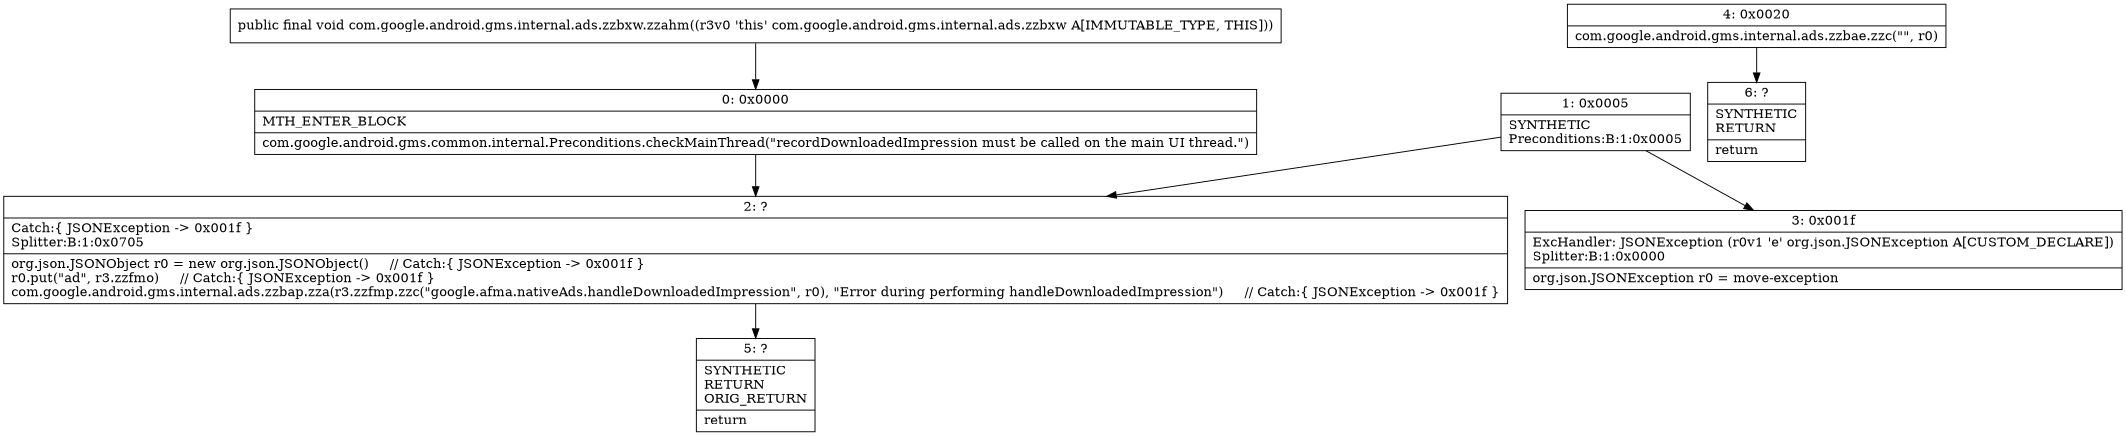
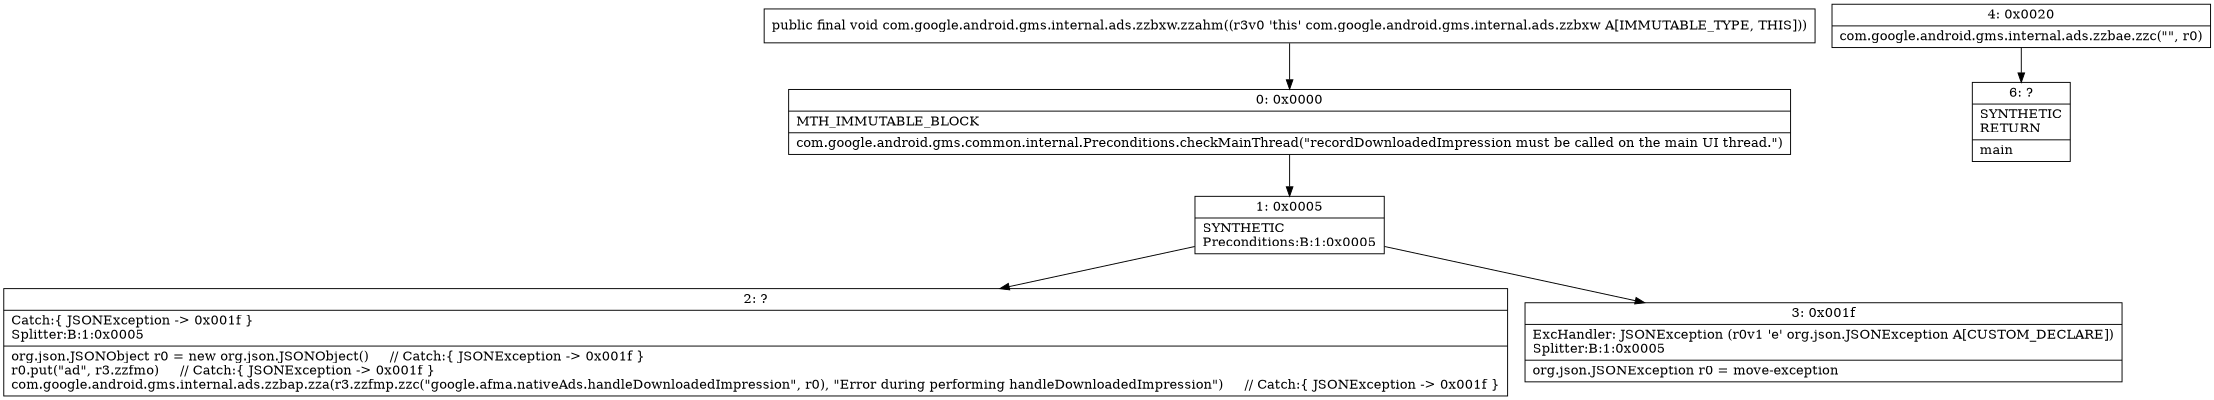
  digraph {
    node [shape=record]
-   n1 [label="{0\:\ 0x0000|MTH_ENTER_BLOCK\l|com.google.android.gms.common.internal.Preconditions.checkMainThread(\"recordDownloadedImpression must be called on the main UI thread.\")\l}"]
+   n1 [label="{0\:\ 0x0000|MTH_IMMUTABLE_BLOCK\l|com.google.android.gms.common.internal.Preconditions.checkMainThread(\"recordDownloadedImpression must be called on the main UI thread.\")\l}"]
    n2 [label="{1\:\ 0x0005|SYNTHETIC\lPreconditions:B:1:0x0005\l}"]
-   n3 [label="{2\:\ ?|Catch:\{ JSONException \-\> 0x001f \}\lSplitter:B:1:0x0705\l|org.json.JSONObject r0 = new org.json.JSONObject()     \/\/ Catch:\{ JSONException \-\> 0x001f \}\lr0.put(\"ad\", r3.zzfmo)     \/\/ Catch:\{ JSONException \-\> 0x001f \}\lcom.google.android.gms.internal.ads.zzbap.zza(r3.zzfmp.zzc(\"google.afma.nativeAds.handleDownloadedImpression\", r0), \"Error during performing handleDownloadedImpression\")     \/\/ Catch:\{ JSONException \-\> 0x001f \}\l}"]
-   n4 [label="{3\:\ 0x001f|ExcHandler: JSONException (r0v1 'e' org.json.JSONException A[CUSTOM_DECLARE])\lSplitter:B:1:0x0000\l|org.json.JSONException r0 = move\-exception\l}"]
-   n5 [label="{5\:\ ?|SYNTHETIC\lRETURN\lORIG_RETURN\l|return\l}"]
+   n3 [label="{2\:\ ?|Catch:\{ JSONException \-\> 0x001f \}\lSplitter:B:1:0x0005\l|org.json.JSONObject r0 = new org.json.JSONObject()     \/\/ Catch:\{ JSONException \-\> 0x001f \}\lr0.put(\"ad\", r3.zzfmo)     \/\/ Catch:\{ JSONException \-\> 0x001f \}\lcom.google.android.gms.internal.ads.zzbap.zza(r3.zzfmp.zzc(\"google.afma.nativeAds.handleDownloadedImpression\", r0), \"Error during performing handleDownloadedImpression\")     \/\/ Catch:\{ JSONException \-\> 0x001f \}\l}"]
+   n4 [label="{3\:\ 0x001f|ExcHandler: JSONException (r0v1 'e' org.json.JSONException A[CUSTOM_DECLARE])\lSplitter:B:1:0x0005\l|org.json.JSONException r0 = move\-exception\l}"]
    n6 [label="{4\:\ 0x0020|com.google.android.gms.internal.ads.zzbae.zzc(\"\", r0)\l}"]
-   n7 [label="{6\:\ ?|SYNTHETIC\lRETURN\l|return\l}"]
+   n7 [label="{6\:\ ?|SYNTHETIC\lRETURN\l|main\l}"]
    n8 [label="{public final void com.google.android.gms.internal.ads.zzbxw.zzahm((r3v0 'this' com.google.android.gms.internal.ads.zzbxw A[IMMUTABLE_TYPE, THIS])) }"]
-   n1 -> n3
+   n1 -> n2
    n2 -> n3
    n2 -> n4
-   n3 -> n5
    n6 -> n7
    n8 -> n1
  }
